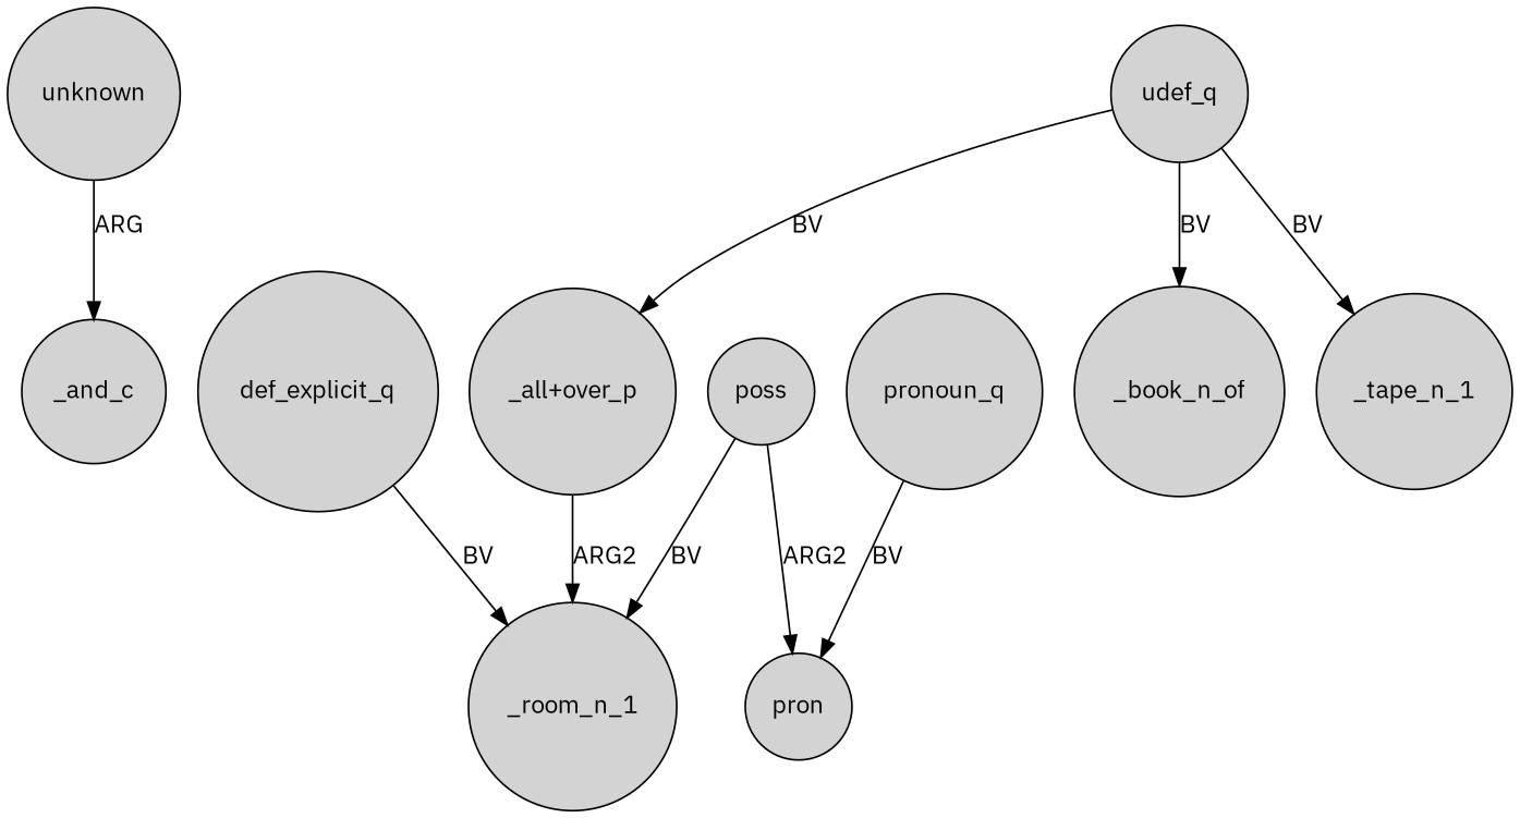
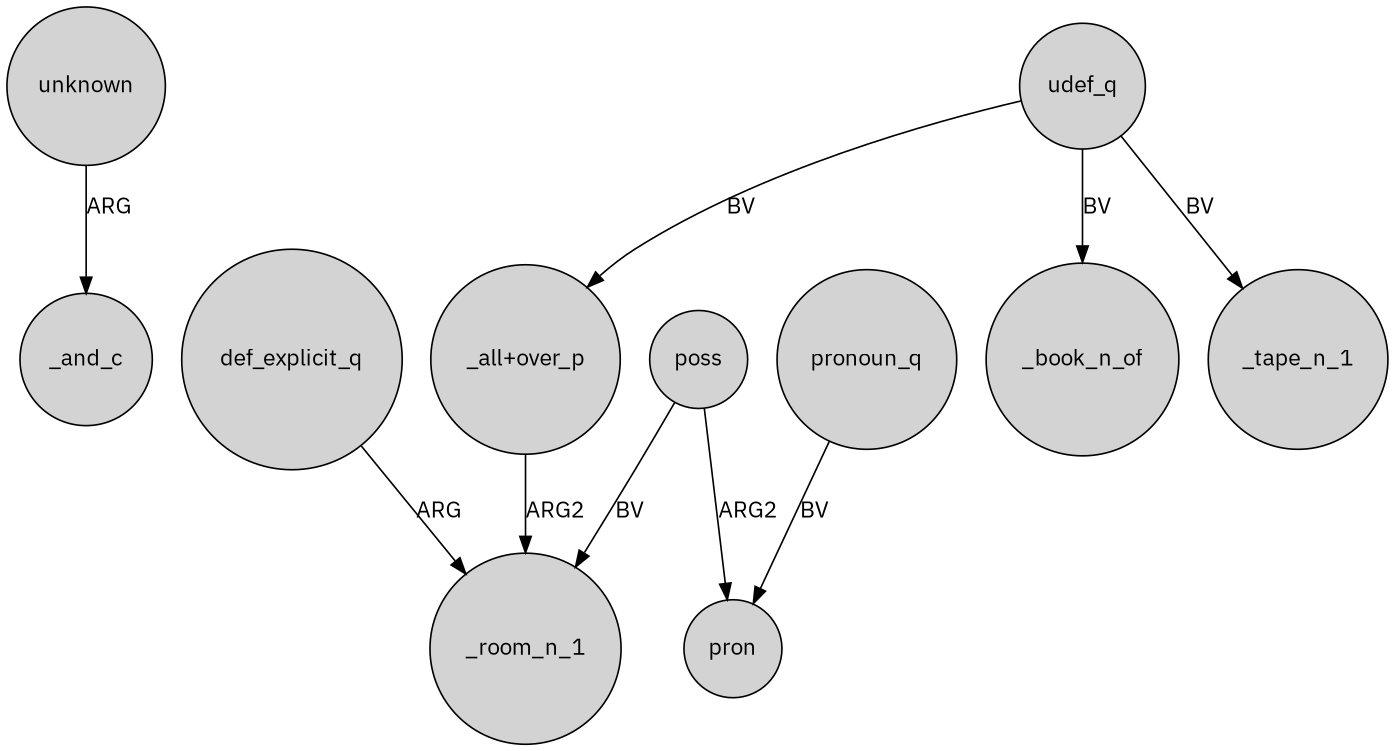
  digraph {
    fontname="IBM Plex Sans"
    node [fontname="IBM Plex Sans" shape=circle style=filled]
    edge [fontname="IBM Plex Sans"]
    unknown
    _and_c
    "_all+over_p"
    _room_n_1
    def_explicit_q
    poss
    pron
    udef_q
    _book_n_of
    _tape_n_1
    pronoun_q
    unknown -> _and_c [label=ARG]
    "_all+over_p" -> _room_n_1 [label=ARG2]
-   def_explicit_q -> _room_n_1 [label=BV]
+   def_explicit_q -> _room_n_1 [label=ARG]
    poss -> _room_n_1 [label=BV]
    poss -> pron [label=ARG2]
    udef_q -> "_all+over_p" [label=BV]
    udef_q -> _book_n_of [label=BV]
    udef_q -> _tape_n_1 [label=BV]
    pronoun_q -> pron [label=BV]
  }
